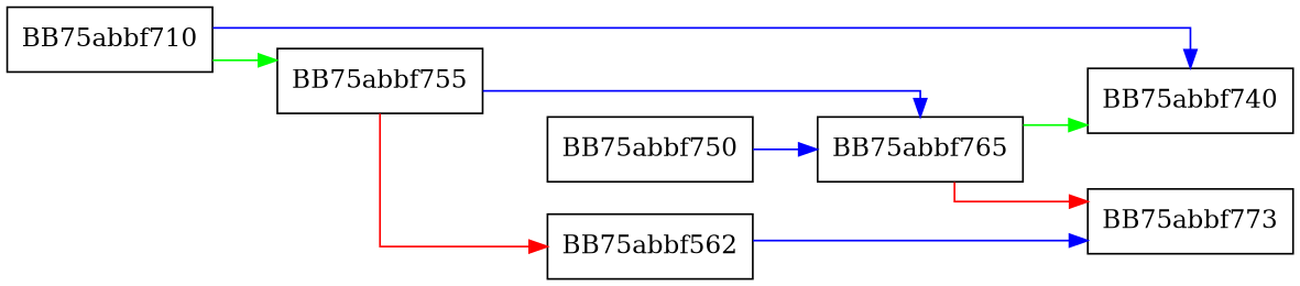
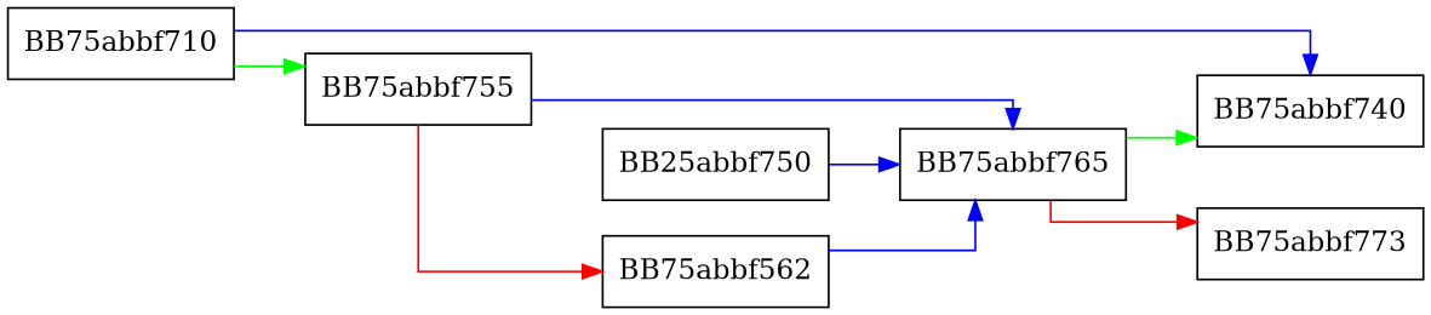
  digraph {
    rankdir=LR
    splines=ortho
    node [shape=box]
    edge [color=blue]
    BB75abbf710
    BB75abbf740
    BB75abbf755
    BB75abbf765
    n5 [label=BB75abbf562]
-   BB75abbf750
+   BB75abbf750 [label=BB25abbf750]
    BB75abbf773
    BB75abbf710 -> BB75abbf740
    BB75abbf710 -> BB75abbf755 [color=green]
    BB75abbf755 -> BB75abbf765
    BB75abbf755 -> n5 [color=red]
    BB75abbf765 -> BB75abbf740 [color=green]
    BB75abbf765 -> BB75abbf773 [color=red]
-   n5 -> BB75abbf773
+   n5 -> BB75abbf765
    BB75abbf750 -> BB75abbf765
  }
